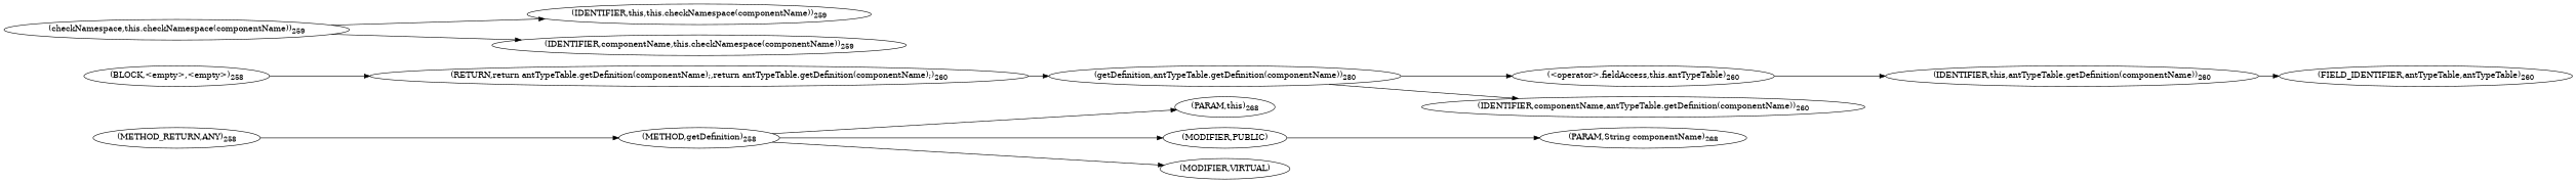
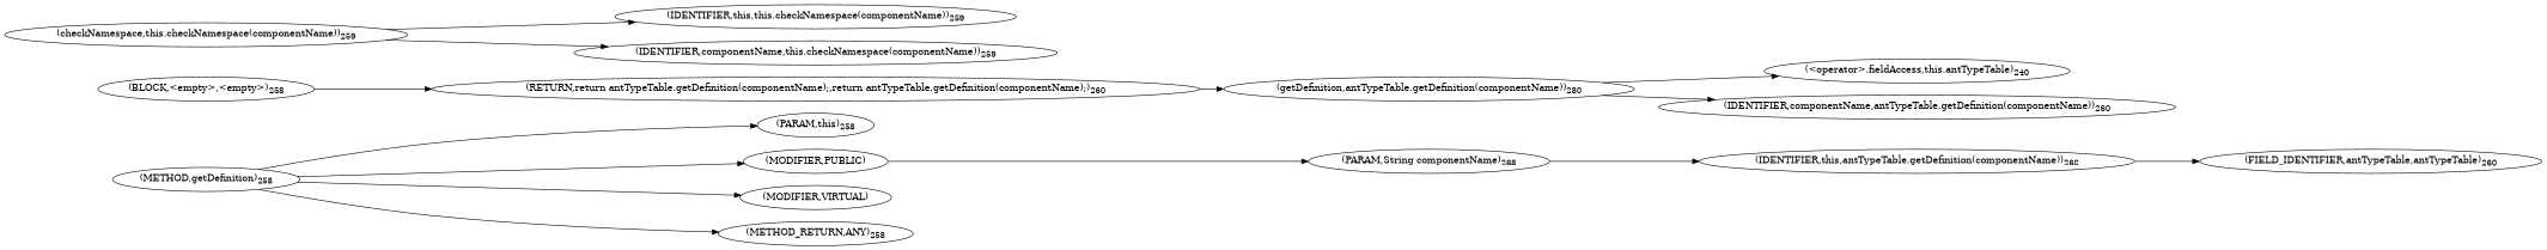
  digraph {
    rankdir=LR
    n1 [label=<(METHOD,getDefinition)<SUB>258</SUB>>]
-   n2 [label=<(PARAM,this)<SUB>268</SUB>>]
+   n2 [label=<(PARAM,this)<SUB>258</SUB>>]
    n3 [label=<(MODIFIER,PUBLIC)>]
    n4 [label=<(MODIFIER,VIRTUAL)>]
    n5 [label=<(METHOD_RETURN,ANY)<SUB>258</SUB>>]
    n6 [label=<(PARAM,String componentName)<SUB>268</SUB>>]
    n7 [label=<(BLOCK,&lt;empty&gt;,&lt;empty&gt;)<SUB>258</SUB>>]
    n8 [label=<(RETURN,return antTypeTable.getDefinition(componentName);,return antTypeTable.getDefinition(componentName);)<SUB>260</SUB>>]
    n9 [label=<(checkNamespace,this.checkNamespace(componentName))<SUB>259</SUB>>]
    n10 [label=<(IDENTIFIER,this,this.checkNamespace(componentName))<SUB>259</SUB>>]
    n11 [label=<(IDENTIFIER,componentName,this.checkNamespace(componentName))<SUB>259</SUB>>]
    n12 [label=<(getDefinition,antTypeTable.getDefinition(componentName))<SUB>280</SUB>>]
-   n13 [label=<(&lt;operator&gt;.fieldAccess,this.antTypeTable)<SUB>260</SUB>>]
+   n13 [label=<(&lt;operator&gt;.fieldAccess,this.antTypeTable)<SUB>240</SUB>>]
    n14 [label=<(IDENTIFIER,componentName,antTypeTable.getDefinition(componentName))<SUB>260</SUB>>]
    n15 [label=<(IDENTIFIER,this,antTypeTable.getDefinition(componentName))<SUB>260</SUB>>]
    n16 [label=<(FIELD_IDENTIFIER,antTypeTable,antTypeTable)<SUB>260</SUB>>]
    n1 -> n2
    n1 -> n3
    n1 -> n4
-   n5 -> n1
+   n1 -> n5
    n3 -> n6
    n7 -> n8
    n8 -> n12
    n9 -> n10
    n9 -> n11
    n12 -> n13
    n12 -> n14
-   n13 -> n15
+   n6 -> n15
    n15 -> n16
  }
